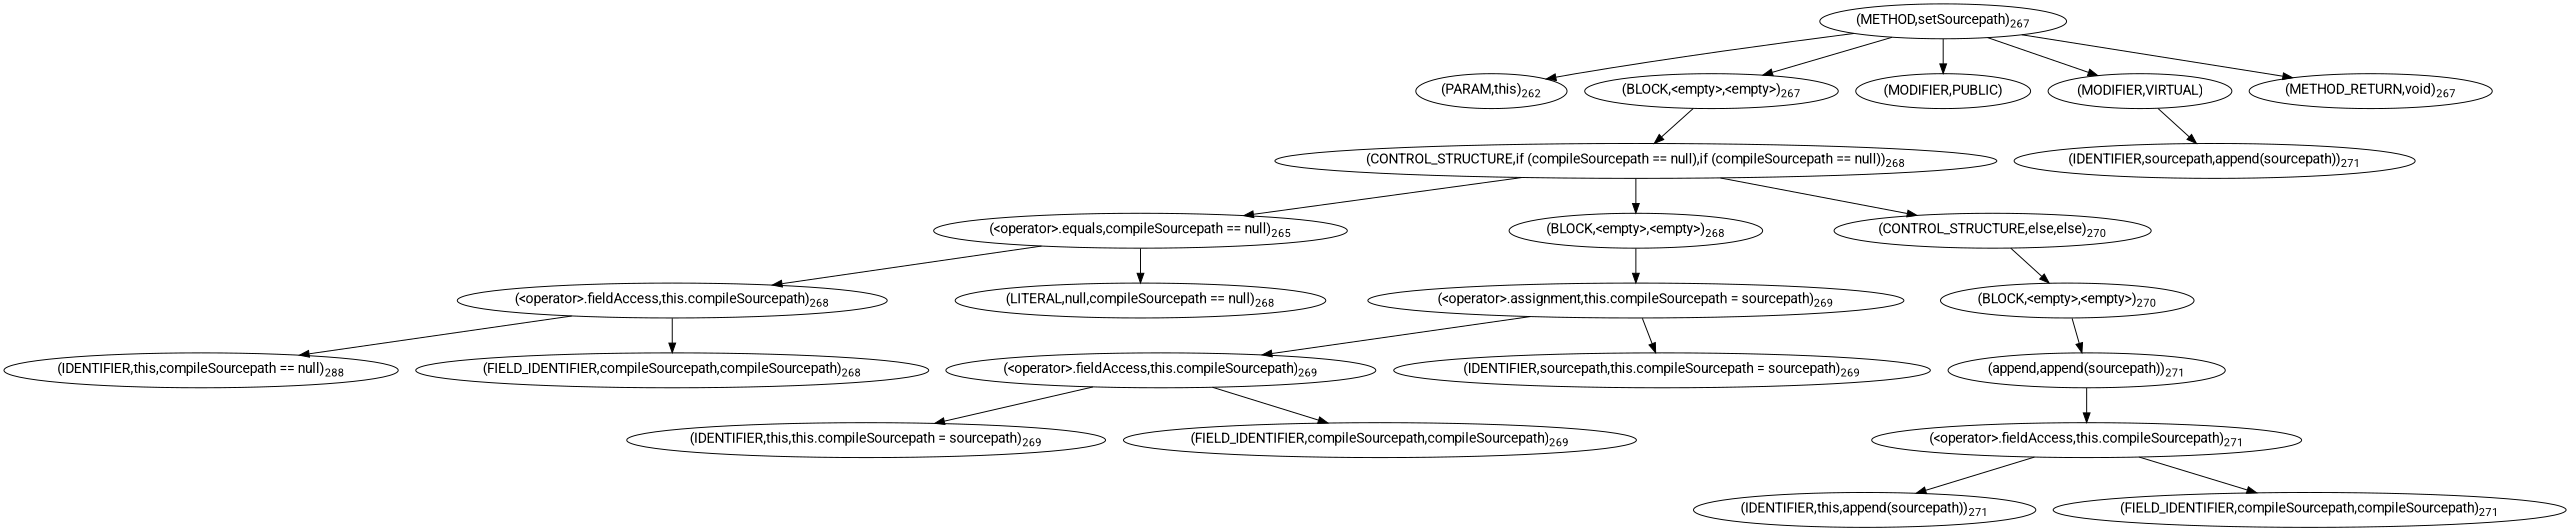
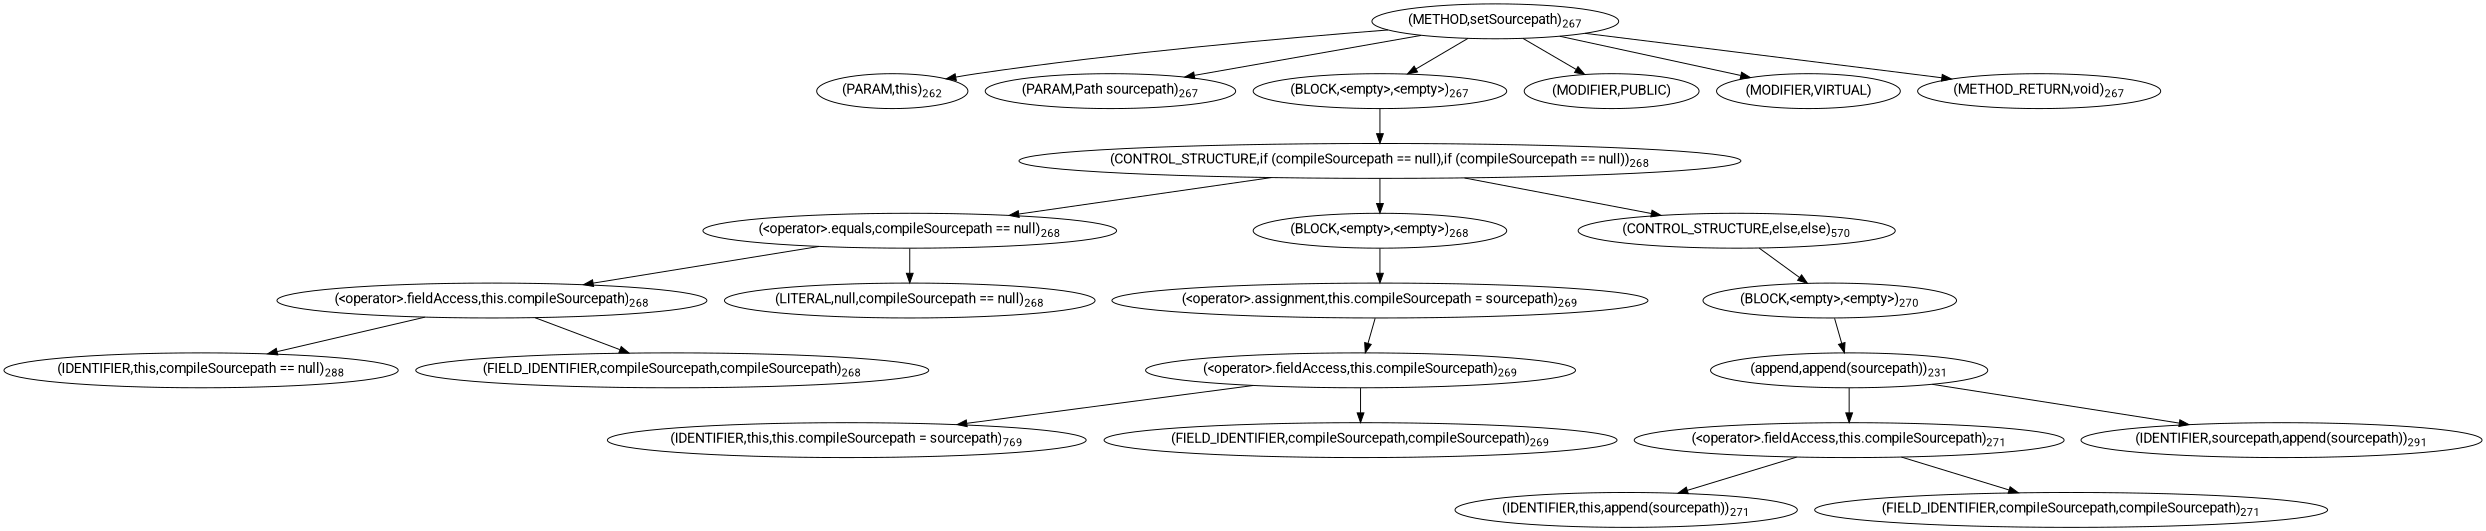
  digraph {
    fontname=Roboto
    node [fontname=Roboto]
    edge [fontname=Roboto]
    n1 [label=<(METHOD,setSourcepath)<SUB>267</SUB>>]
    n2 [label=<(PARAM,this)<SUB>262</SUB>>]
+   n3 [label=<(PARAM,Path sourcepath)<SUB>267</SUB>>]
    n4 [label=<(BLOCK,&lt;empty&gt;,&lt;empty&gt;)<SUB>267</SUB>>]
    n5 [label=<(MODIFIER,PUBLIC)>]
    n6 [label=<(MODIFIER,VIRTUAL)>]
    n7 [label=<(METHOD_RETURN,void)<SUB>267</SUB>>]
    n8 [label=<(CONTROL_STRUCTURE,if (compileSourcepath == null),if (compileSourcepath == null))<SUB>268</SUB>>]
-   n9 [label=<(&lt;operator&gt;.equals,compileSourcepath == null)<SUB>265</SUB>>]
+   n9 [label=<(&lt;operator&gt;.equals,compileSourcepath == null)<SUB>268</SUB>>]
    n10 [label=<(BLOCK,&lt;empty&gt;,&lt;empty&gt;)<SUB>268</SUB>>]
-   n11 [label=<(CONTROL_STRUCTURE,else,else)<SUB>270</SUB>>]
+   n11 [label=<(CONTROL_STRUCTURE,else,else)<SUB>570</SUB>>]
    n12 [label=<(&lt;operator&gt;.fieldAccess,this.compileSourcepath)<SUB>268</SUB>>]
    n13 [label=<(LITERAL,null,compileSourcepath == null)<SUB>268</SUB>>]
    n14 [label=<(&lt;operator&gt;.assignment,this.compileSourcepath = sourcepath)<SUB>269</SUB>>]
    n15 [label=<(BLOCK,&lt;empty&gt;,&lt;empty&gt;)<SUB>270</SUB>>]
    n16 [label=<(IDENTIFIER,this,compileSourcepath == null)<SUB>288</SUB>>]
    n17 [label=<(FIELD_IDENTIFIER,compileSourcepath,compileSourcepath)<SUB>268</SUB>>]
    n18 [label=<(&lt;operator&gt;.fieldAccess,this.compileSourcepath)<SUB>269</SUB>>]
-   n19 [label=<(IDENTIFIER,sourcepath,this.compileSourcepath = sourcepath)<SUB>269</SUB>>]
-   n20 [label=<(IDENTIFIER,this,this.compileSourcepath = sourcepath)<SUB>269</SUB>>]
+   n20 [label=<(IDENTIFIER,this,this.compileSourcepath = sourcepath)<SUB>769</SUB>>]
    n21 [label=<(FIELD_IDENTIFIER,compileSourcepath,compileSourcepath)<SUB>269</SUB>>]
-   n22 [label=<(append,append(sourcepath))<SUB>271</SUB>>]
+   n22 [label=<(append,append(sourcepath))<SUB>231</SUB>>]
    n23 [label=<(&lt;operator&gt;.fieldAccess,this.compileSourcepath)<SUB>271</SUB>>]
-   n24 [label=<(IDENTIFIER,sourcepath,append(sourcepath))<SUB>271</SUB>>]
+   n24 [label=<(IDENTIFIER,sourcepath,append(sourcepath))<SUB>291</SUB>>]
    n25 [label=<(IDENTIFIER,this,append(sourcepath))<SUB>271</SUB>>]
    n26 [label=<(FIELD_IDENTIFIER,compileSourcepath,compileSourcepath)<SUB>271</SUB>>]
    n1 -> n2
+   n1 -> n3
    n1 -> n4
    n1 -> n5
    n1 -> n6
    n1 -> n7
    n4 -> n8
    n8 -> n9
    n8 -> n10
    n8 -> n11
    n9 -> n12
    n9 -> n13
    n10 -> n14
    n11 -> n15
    n12 -> n16
    n12 -> n17
    n14 -> n18
-   n14 -> n19
    n15 -> n22
    n18 -> n20
    n18 -> n21
    n22 -> n23
-   n6 -> n24
+   n22 -> n24
    n23 -> n25
    n23 -> n26
  }
